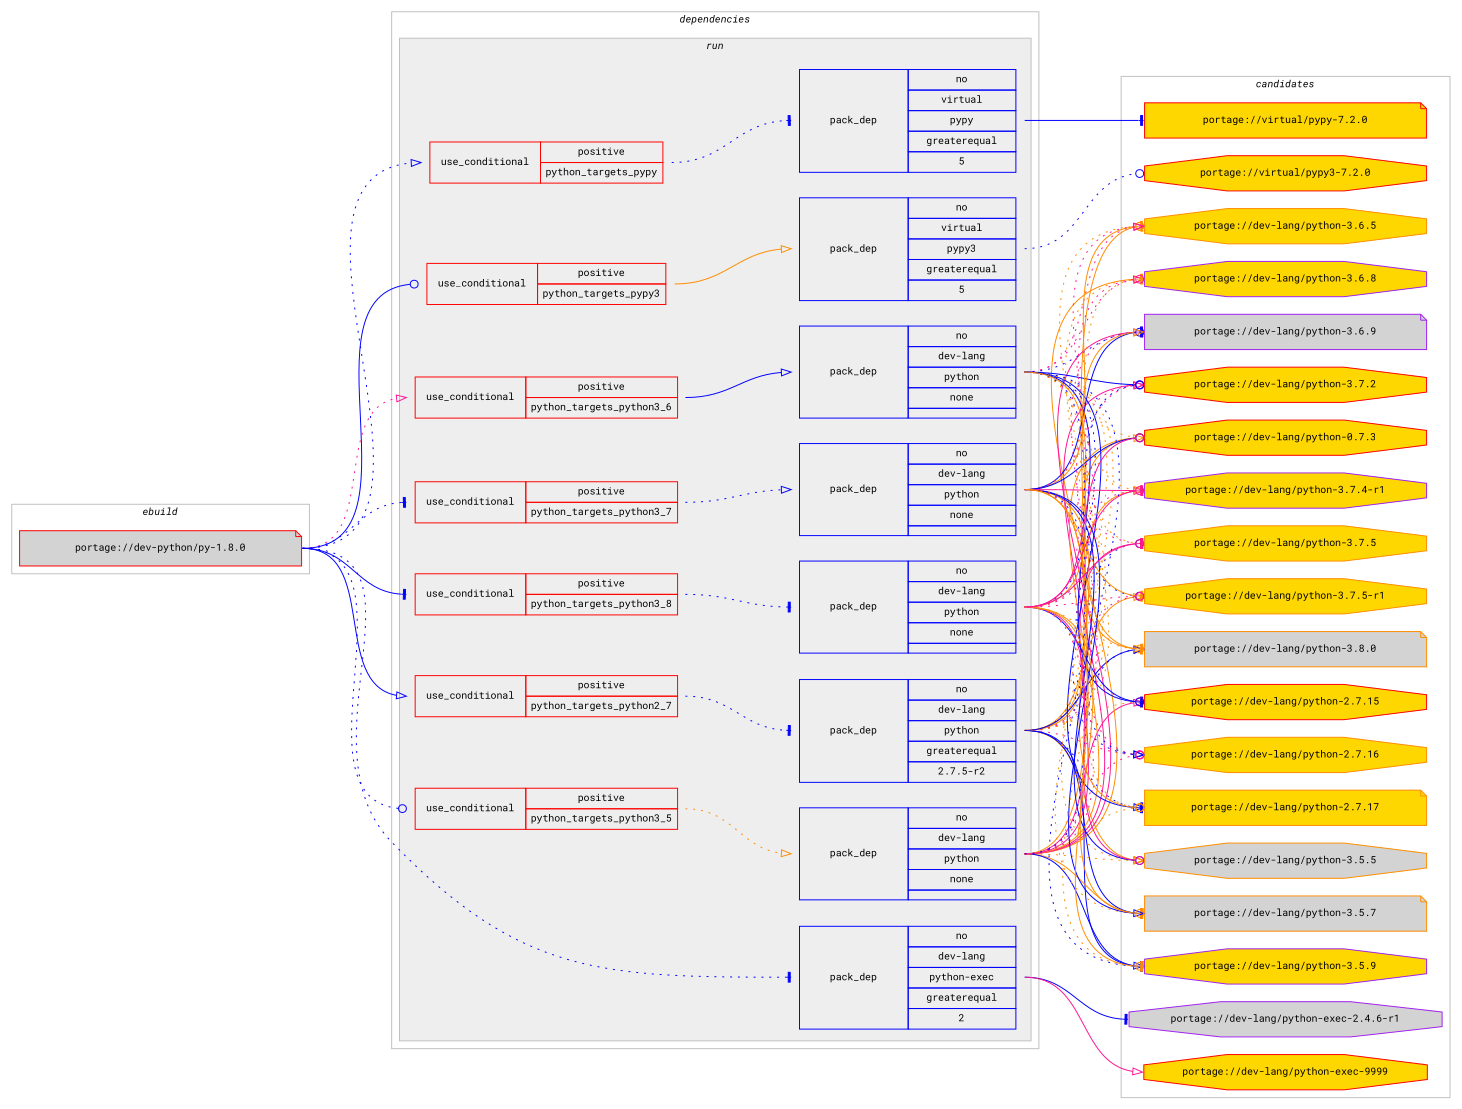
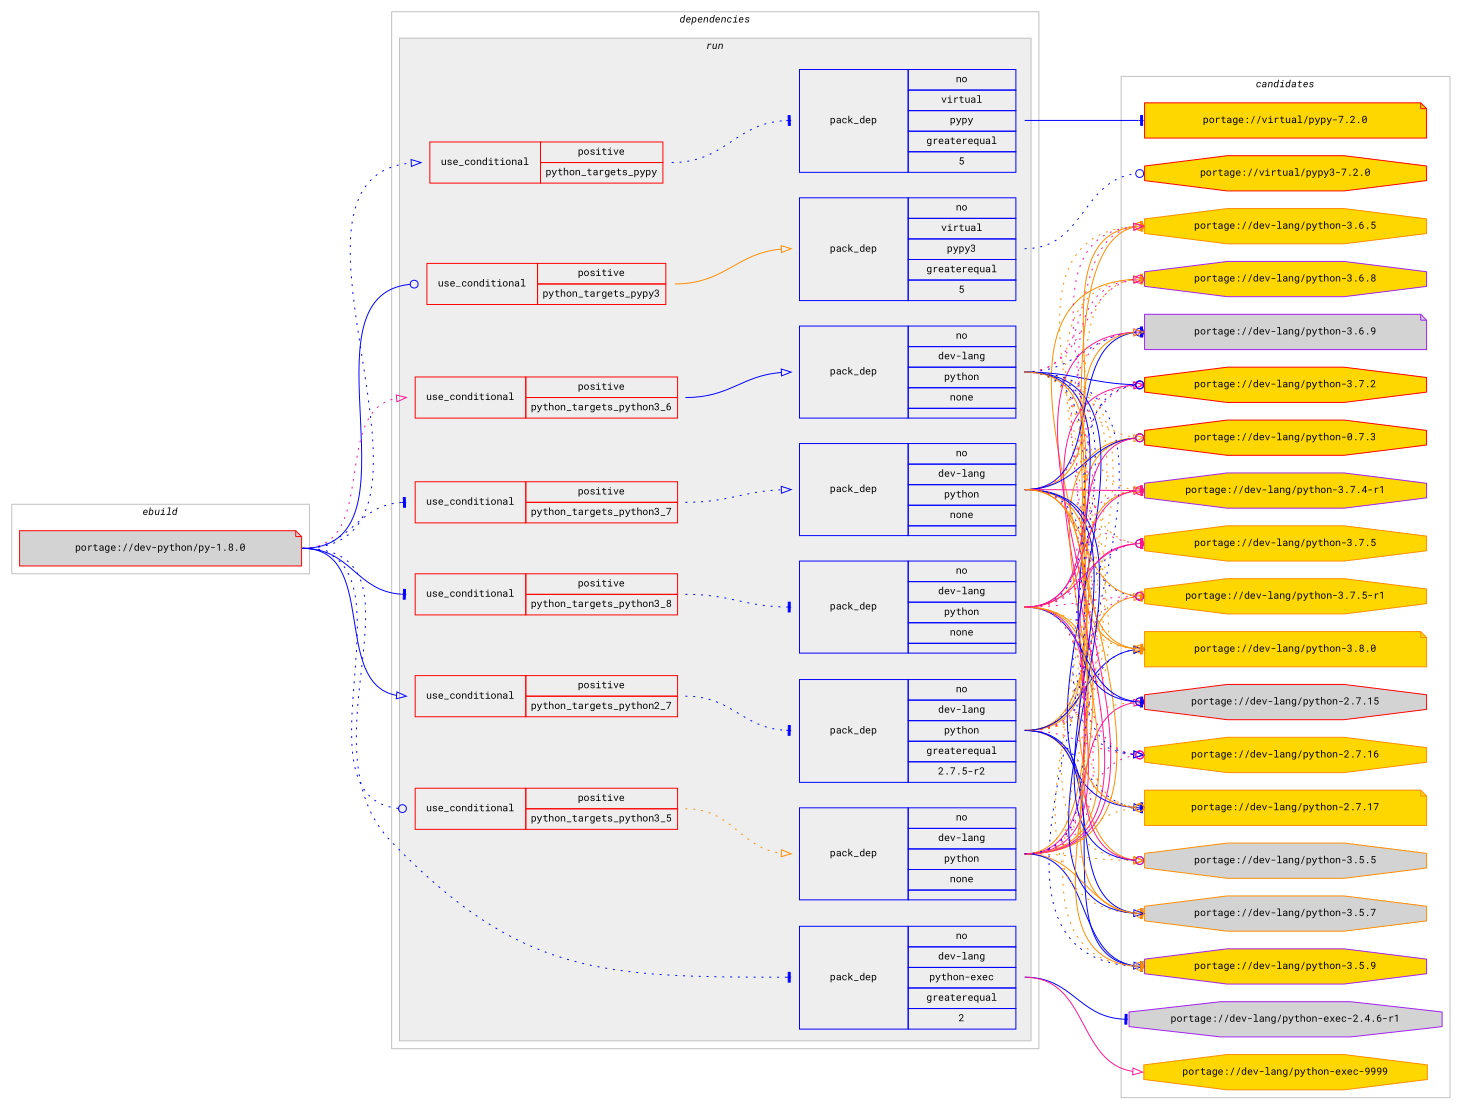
  digraph {
    compound=true
    concentrate=true
    fontname="Roboto Mono"
    fontsize=10
    newrank=true
    rankdir=LR
    ranksep=1.5
    node [color=red fontname="Roboto Mono" fontsize=10 shape=none style=filled]
    edge [arrowhead=odot color=blue fontname="Roboto Mono" headport=w style=dotted tailport=e weight=100]
    n1 [fillcolor=lightgrey label="portage://dev-python/py-1.8.0" shape=note width=4]
    n2 [color=blue label=<<TABLE BORDER="0" CELLBORDER="1" CELLSPACING="0" CELLPADDING="4" WIDTH="220"><TR><TD ROWSPAN="6" CELLPADDING="30">pack_dep</TD></TR><TR><TD WIDTH="110">no</TD></TR><TR><TD>virtual</TD></TR><TR><TD>pypy</TD></TR><TR><TD>greaterequal</TD></TR><TR><TD>5</TD></TR></TABLE>> style=""]
    n3 [label=<<TABLE BORDER="0" CELLBORDER="1" CELLSPACING="0" CELLPADDING="4"><TR><TD ROWSPAN="3" CELLPADDING="10">use_conditional</TD></TR><TR><TD>positive</TD></TR><TR><TD>python_targets_pypy</TD></TR></TABLE>> style=""]
    n4 [color=blue label=<<TABLE BORDER="0" CELLBORDER="1" CELLSPACING="0" CELLPADDING="4" WIDTH="220"><TR><TD ROWSPAN="6" CELLPADDING="30">pack_dep</TD></TR><TR><TD WIDTH="110">no</TD></TR><TR><TD>virtual</TD></TR><TR><TD>pypy3</TD></TR><TR><TD>greaterequal</TD></TR><TR><TD>5</TD></TR></TABLE>> style=""]
    n5 [label=<<TABLE BORDER="0" CELLBORDER="1" CELLSPACING="0" CELLPADDING="4"><TR><TD ROWSPAN="3" CELLPADDING="10">use_conditional</TD></TR><TR><TD>positive</TD></TR><TR><TD>python_targets_pypy3</TD></TR></TABLE>> style=""]
    n6 [color=blue label=<<TABLE BORDER="0" CELLBORDER="1" CELLSPACING="0" CELLPADDING="4" WIDTH="220"><TR><TD ROWSPAN="6" CELLPADDING="30">pack_dep</TD></TR><TR><TD WIDTH="110">no</TD></TR><TR><TD>dev-lang</TD></TR><TR><TD>python</TD></TR><TR><TD>greaterequal</TD></TR><TR><TD>2.7.5-r2</TD></TR></TABLE>> style=""]
    n7 [label=<<TABLE BORDER="0" CELLBORDER="1" CELLSPACING="0" CELLPADDING="4"><TR><TD ROWSPAN="3" CELLPADDING="10">use_conditional</TD></TR><TR><TD>positive</TD></TR><TR><TD>python_targets_python2_7</TD></TR></TABLE>> style=""]
    n8 [color=blue label=<<TABLE BORDER="0" CELLBORDER="1" CELLSPACING="0" CELLPADDING="4" WIDTH="220"><TR><TD ROWSPAN="6" CELLPADDING="30">pack_dep</TD></TR><TR><TD WIDTH="110">no</TD></TR><TR><TD>dev-lang</TD></TR><TR><TD>python</TD></TR><TR><TD>none</TD></TR><TR><TD></TD></TR></TABLE>> style=""]
    n9 [label=<<TABLE BORDER="0" CELLBORDER="1" CELLSPACING="0" CELLPADDING="4"><TR><TD ROWSPAN="3" CELLPADDING="10">use_conditional</TD></TR><TR><TD>positive</TD></TR><TR><TD>python_targets_python3_5</TD></TR></TABLE>> style=""]
    n10 [color=blue label=<<TABLE BORDER="0" CELLBORDER="1" CELLSPACING="0" CELLPADDING="4" WIDTH="220"><TR><TD ROWSPAN="6" CELLPADDING="30">pack_dep</TD></TR><TR><TD WIDTH="110">no</TD></TR><TR><TD>dev-lang</TD></TR><TR><TD>python</TD></TR><TR><TD>none</TD></TR><TR><TD></TD></TR></TABLE>> style=""]
    n11 [label=<<TABLE BORDER="0" CELLBORDER="1" CELLSPACING="0" CELLPADDING="4"><TR><TD ROWSPAN="3" CELLPADDING="10">use_conditional</TD></TR><TR><TD>positive</TD></TR><TR><TD>python_targets_python3_6</TD></TR></TABLE>> style=""]
    n12 [color=blue label=<<TABLE BORDER="0" CELLBORDER="1" CELLSPACING="0" CELLPADDING="4" WIDTH="220"><TR><TD ROWSPAN="6" CELLPADDING="30">pack_dep</TD></TR><TR><TD WIDTH="110">no</TD></TR><TR><TD>dev-lang</TD></TR><TR><TD>python</TD></TR><TR><TD>none</TD></TR><TR><TD></TD></TR></TABLE>> style=""]
    n13 [label=<<TABLE BORDER="0" CELLBORDER="1" CELLSPACING="0" CELLPADDING="4"><TR><TD ROWSPAN="3" CELLPADDING="10">use_conditional</TD></TR><TR><TD>positive</TD></TR><TR><TD>python_targets_python3_7</TD></TR></TABLE>> style=""]
    n14 [color=blue label=<<TABLE BORDER="0" CELLBORDER="1" CELLSPACING="0" CELLPADDING="4" WIDTH="220"><TR><TD ROWSPAN="6" CELLPADDING="30">pack_dep</TD></TR><TR><TD WIDTH="110">no</TD></TR><TR><TD>dev-lang</TD></TR><TR><TD>python</TD></TR><TR><TD>none</TD></TR><TR><TD></TD></TR></TABLE>> style=""]
    n15 [label=<<TABLE BORDER="0" CELLBORDER="1" CELLSPACING="0" CELLPADDING="4"><TR><TD ROWSPAN="3" CELLPADDING="10">use_conditional</TD></TR><TR><TD>positive</TD></TR><TR><TD>python_targets_python3_8</TD></TR></TABLE>> style=""]
    n16 [color=blue label=<<TABLE BORDER="0" CELLBORDER="1" CELLSPACING="0" CELLPADDING="4" WIDTH="220"><TR><TD ROWSPAN="6" CELLPADDING="30">pack_dep</TD></TR><TR><TD WIDTH="110">no</TD></TR><TR><TD>dev-lang</TD></TR><TR><TD>python-exec</TD></TR><TR><TD>greaterequal</TD></TR><TR><TD>2</TD></TR></TABLE>> style=""]
    n17 [fillcolor=gold label="portage://virtual/pypy-7.2.0" shape=note width=4]
    n18 [fillcolor=gold label="portage://virtual/pypy3-7.2.0" shape=octagon width=4]
-   n19 [fillcolor=gold label="portage://dev-lang/python-2.7.15" shape=octagon width=4]
+   n19 [fillcolor=lightgrey label="portage://dev-lang/python-2.7.15" shape=octagon width=4]
    n20 [color=darkorange fillcolor=gold label="portage://dev-lang/python-2.7.16" shape=octagon width=4]
    n21 [color=darkorange fillcolor=gold label="portage://dev-lang/python-2.7.17" shape=note width=4]
    n22 [color=darkorange fillcolor=lightgrey label="portage://dev-lang/python-3.5.5" shape=octagon width=4]
-   n23 [color=darkorange fillcolor=lightgrey label="portage://dev-lang/python-3.5.7" shape=note width=4]
+   n23 [color=darkorange fillcolor=lightgrey label="portage://dev-lang/python-3.5.7" shape=octagon width=4]
    n24 [color=purple fillcolor=gold label="portage://dev-lang/python-3.5.9" shape=octagon width=4]
    n25 [color=darkorange fillcolor=gold label="portage://dev-lang/python-3.6.5" shape=octagon width=4]
    n26 [color=purple fillcolor=gold label="portage://dev-lang/python-3.6.8" shape=octagon width=4]
    n27 [color=purple fillcolor=lightgrey label="portage://dev-lang/python-3.6.9" shape=note width=4]
    n28 [fillcolor=gold label="portage://dev-lang/python-3.7.2" shape=octagon width=4]
    n29 [fillcolor=gold label="portage://dev-lang/python-0.7.3" shape=octagon width=4]
    n30 [color=purple fillcolor=gold label="portage://dev-lang/python-3.7.4-r1" shape=octagon width=4]
    n31 [color=darkorange fillcolor=gold label="portage://dev-lang/python-3.7.5" shape=octagon width=4]
    n32 [color=darkorange fillcolor=gold label="portage://dev-lang/python-3.7.5-r1" shape=octagon width=4]
-   n33 [color=darkorange fillcolor=lightgrey label="portage://dev-lang/python-3.8.0" shape=note width=4]
+   n33 [color=darkorange fillcolor=gold label="portage://dev-lang/python-3.8.0" shape=note width=4]
    n34 [color=purple fillcolor=lightgrey label="portage://dev-lang/python-exec-2.4.6-r1" shape=octagon width=4]
-   n35 [fillcolor=gold label="portage://dev-lang/python-exec-9999" shape=octagon width=4]
+   n35 [color=darkorange fillcolor=gold label="portage://dev-lang/python-exec-9999" shape=octagon width=4]
    subgraph cluster_1 {
      color=gray
      label=<<i>dependencies</i>>
      subgraph cluster_2 {
        color=gray
        fillcolor="#eeeeee"
        label=<<i>compile</i>>
        style=filled
      }
      subgraph cluster_3 {
        color=gray
        fillcolor="#eeeeee"
        label=<<i>compile and run</i>>
        style=filled
      }
      subgraph cluster_4 {
        color=gray
        fillcolor="#eeeeee"
        label=<<i>run</i>>
        style=filled
        subgraph sub_5 {
          color=gray
          fillcolor="#eeeeee"
          label=<<i>run</i>>
          style=filled
          n3
          subgraph sub_6 {
            color=gray
            fillcolor="#eeeeee"
            label=<<i>run</i>>
            style=filled
            n2
          }
        }
        subgraph sub_7 {
          color=gray
          fillcolor="#eeeeee"
          label=<<i>run</i>>
          style=filled
          n5
          subgraph sub_8 {
            color=gray
            fillcolor="#eeeeee"
            label=<<i>run</i>>
            style=filled
            n4
          }
        }
        subgraph sub_9 {
          color=gray
          fillcolor="#eeeeee"
          label=<<i>run</i>>
          style=filled
          n7
          subgraph sub_10 {
            color=gray
            fillcolor="#eeeeee"
            label=<<i>run</i>>
            style=filled
            n6
          }
        }
        subgraph sub_11 {
          color=gray
          fillcolor="#eeeeee"
          label=<<i>run</i>>
          style=filled
          n9
          subgraph sub_12 {
            color=gray
            fillcolor="#eeeeee"
            label=<<i>run</i>>
            style=filled
            n8
          }
        }
        subgraph sub_13 {
          color=gray
          fillcolor="#eeeeee"
          label=<<i>run</i>>
          style=filled
          n11
          subgraph sub_14 {
            color=gray
            fillcolor="#eeeeee"
            label=<<i>run</i>>
            style=filled
            n10
          }
        }
        subgraph sub_15 {
          color=gray
          fillcolor="#eeeeee"
          label=<<i>run</i>>
          style=filled
          n13
          subgraph sub_16 {
            color=gray
            fillcolor="#eeeeee"
            label=<<i>run</i>>
            style=filled
            n12
          }
        }
        subgraph sub_17 {
          color=gray
          fillcolor="#eeeeee"
          label=<<i>run</i>>
          style=filled
          n15
          subgraph sub_18 {
            color=gray
            fillcolor="#eeeeee"
            label=<<i>run</i>>
            style=filled
            n14
          }
        }
        subgraph sub_19 {
          color=gray
          fillcolor="#eeeeee"
          label=<<i>run</i>>
          style=filled
          n16
        }
      }
    }
    subgraph cluster_20 {
      color=gray
      label=<<i>ebuild</i>>
      rank=same
      n1
    }
    subgraph cluster_21 {
      color=gray
      label=<<i>candidates</i>>
      rank=same
      subgraph sub_22 {
        color=black
        label=<<i>candidates</i>>
        nodesep=1
        rank=same
        n17
      }
      subgraph sub_23 {
        color=black
        label=<<i>candidates</i>>
        nodesep=1
        rank=same
        n18
      }
      subgraph sub_24 {
        color=black
        label=<<i>candidates</i>>
        nodesep=1
        rank=same
        n19
        n20
        n21
        n22
        n23
        n24
        n25
        n26
        n27
        n28
        n29
        n30
        n31
        n32
        n33
      }
      subgraph sub_25 {
        color=black
        label=<<i>candidates</i>>
        nodesep=1
        rank=same
        n19
        n20
        n21
        n22
        n23
        n24
        n25
        n26
        n27
        n28
        n29
        n30
        n31
        n32
        n33
      }
      subgraph sub_26 {
        color=black
        label=<<i>candidates</i>>
        nodesep=1
        rank=same
        n19
        n20
        n21
        n22
        n23
        n24
        n25
        n26
        n27
        n28
        n29
        n30
        n31
        n32
        n33
      }
      subgraph sub_27 {
        color=black
        label=<<i>candidates</i>>
        nodesep=1
        rank=same
        n19
        n20
        n21
        n22
        n23
        n24
        n25
        n26
        n27
        n28
        n29
        n30
        n31
        n32
        n33
      }
      subgraph sub_28 {
        color=black
        label=<<i>candidates</i>>
        nodesep=1
        rank=same
        n19
        n20
        n21
        n22
        n23
        n24
        n25
        n26
        n27
        n28
        n29
        n30
        n31
        n32
        n33
      }
      subgraph sub_29 {
        color=black
        label=<<i>candidates</i>>
        nodesep=1
        rank=same
        n34
        n35
      }
    }
    n1 -> n3 [arrowhead=onormal weight=20]
    n1 -> n5 [style=solid weight=20]
    n1 -> n7 [arrowhead=onormal style=solid weight=20]
    n1 -> n9 [weight=20]
    n1 -> n11 [arrowhead=onormal color=deeppink weight=20]
    n1 -> n13 [arrowhead=tee weight=20]
    n1 -> n15 [arrowhead=tee style=solid weight=20]
    n1 -> n16 [arrowhead=tee weight=20]
    n2 -> n17 [arrowhead=tee style=solid]
    n3 -> n2 [arrowhead=tee weight=20]
    n4 -> n18
    n5 -> n4 [arrowhead=onormal color=darkorange style=solid weight=20]
    n6 -> n19 [arrowhead=tee color=darkorange]
    n6 -> n20 [color=deeppink]
    n6 -> n21 [arrowhead=onormal]
    n6 -> n22 [arrowhead=onormal color=darkorange style=solid]
    n6 -> n23 [arrowhead=tee style=solid]
    n6 -> n24 [arrowhead=tee style=solid]
    n6 -> n25 [color=darkorange]
    n6 -> n26 [arrowhead=onormal color=darkorange]
    n6 -> n27 [arrowhead=onormal color=deeppink]
    n6 -> n28 [color=deeppink]
    n6 -> n29 [arrowhead=onormal color=darkorange style=solid]
    n6 -> n30 [color=darkorange style=solid]
    n6 -> n31
    n6 -> n32 [arrowhead=onormal color=darkorange style=solid]
    n6 -> n33 [arrowhead=onormal style=solid]
    n7 -> n6 [arrowhead=tee weight=20]
    n8 -> n19 [arrowhead=onormal color=deeppink style=solid]
    n8 -> n20 [color=deeppink]
    n8 -> n21 [color=darkorange]
    n8 -> n22 [arrowhead=onormal color=darkorange]
    n8 -> n23 [arrowhead=tee color=darkorange style=solid]
    n8 -> n24 [arrowhead=onormal style=solid]
    n8 -> n25 [arrowhead=tee color=darkorange style=solid]
    n8 -> n26 [arrowhead=onormal color=darkorange style=solid]
    n8 -> n27 [arrowhead=tee color=deeppink style=solid]
    n8 -> n28 [arrowhead=onormal color=deeppink style=solid]
    n8 -> n29 [color=darkorange style=solid]
    n8 -> n30 [arrowhead=onormal color=deeppink]
    n8 -> n31 [color=deeppink style=solid]
    n8 -> n32 [color=deeppink]
    n8 -> n33 [arrowhead=onormal]
    n9 -> n8 [arrowhead=onormal color=darkorange weight=20]
    n10 -> n19 [arrowhead=tee style=solid]
    n10 -> n20 [arrowhead=onormal]
    n10 -> n21 [arrowhead=tee style=solid]
    n10 -> n22 [arrowhead=onormal color=darkorange]
    n10 -> n23 [arrowhead=tee color=darkorange]
    n10 -> n24 [arrowhead=tee]
    n10 -> n25 [arrowhead=onormal color=deeppink]
    n10 -> n26 [arrowhead=onormal color=deeppink]
    n10 -> n27 [arrowhead=tee]
    n10 -> n28 [style=solid]
    n10 -> n29 [color=darkorange]
    n10 -> n30 [arrowhead=onormal color=darkorange]
    n10 -> n31 [arrowhead=tee color=darkorange]
    n10 -> n32
    n10 -> n33 [color=darkorange style=solid]
    n11 -> n10 [arrowhead=onormal style=solid weight=20]
    n12 -> n19 [color=deeppink]
    n12 -> n20 [arrowhead=onormal]
    n12 -> n21 [color=darkorange style=solid]
    n12 -> n22 [style=solid]
    n12 -> n23 [arrowhead=onormal style=solid]
    n12 -> n24 [color=darkorange]
    n12 -> n25 [color=darkorange style=solid]
    n12 -> n26 [arrowhead=tee color=darkorange]
    n12 -> n27 [style=solid]
    n12 -> n28 [arrowhead=onormal color=deeppink]
    n12 -> n29 [style=solid]
    n12 -> n30 [color=deeppink style=solid]
    n12 -> n31 [arrowhead=tee color=deeppink]
    n12 -> n32 [arrowhead=tee color=darkorange style=solid]
    n12 -> n33 [arrowhead=tee color=darkorange style=solid]
    n13 -> n12 [arrowhead=onormal weight=20]
    n14 -> n19 [style=solid]
    n14 -> n20 [color=deeppink]
    n14 -> n21 [color=darkorange]
    n14 -> n22 [color=deeppink style=solid]
    n14 -> n23 [color=darkorange style=solid]
    n14 -> n24 [arrowhead=tee color=darkorange style=solid]
    n14 -> n25 [arrowhead=onormal color=deeppink]
    n14 -> n26 [color=deeppink]
    n14 -> n27 [arrowhead=onormal color=darkorange style=solid]
    n14 -> n28
    n14 -> n29 [color=deeppink style=solid]
    n14 -> n30 [arrowhead=tee color=deeppink style=solid]
    n14 -> n31 [arrowhead=tee color=deeppink style=solid]
    n14 -> n32 [color=deeppink]
    n14 -> n33 [arrowhead=onormal color=darkorange]
    n15 -> n14 [arrowhead=tee weight=20]
    n16 -> n34 [arrowhead=tee style=solid]
    n16 -> n35 [arrowhead=onormal color=deeppink style=solid]
  }
